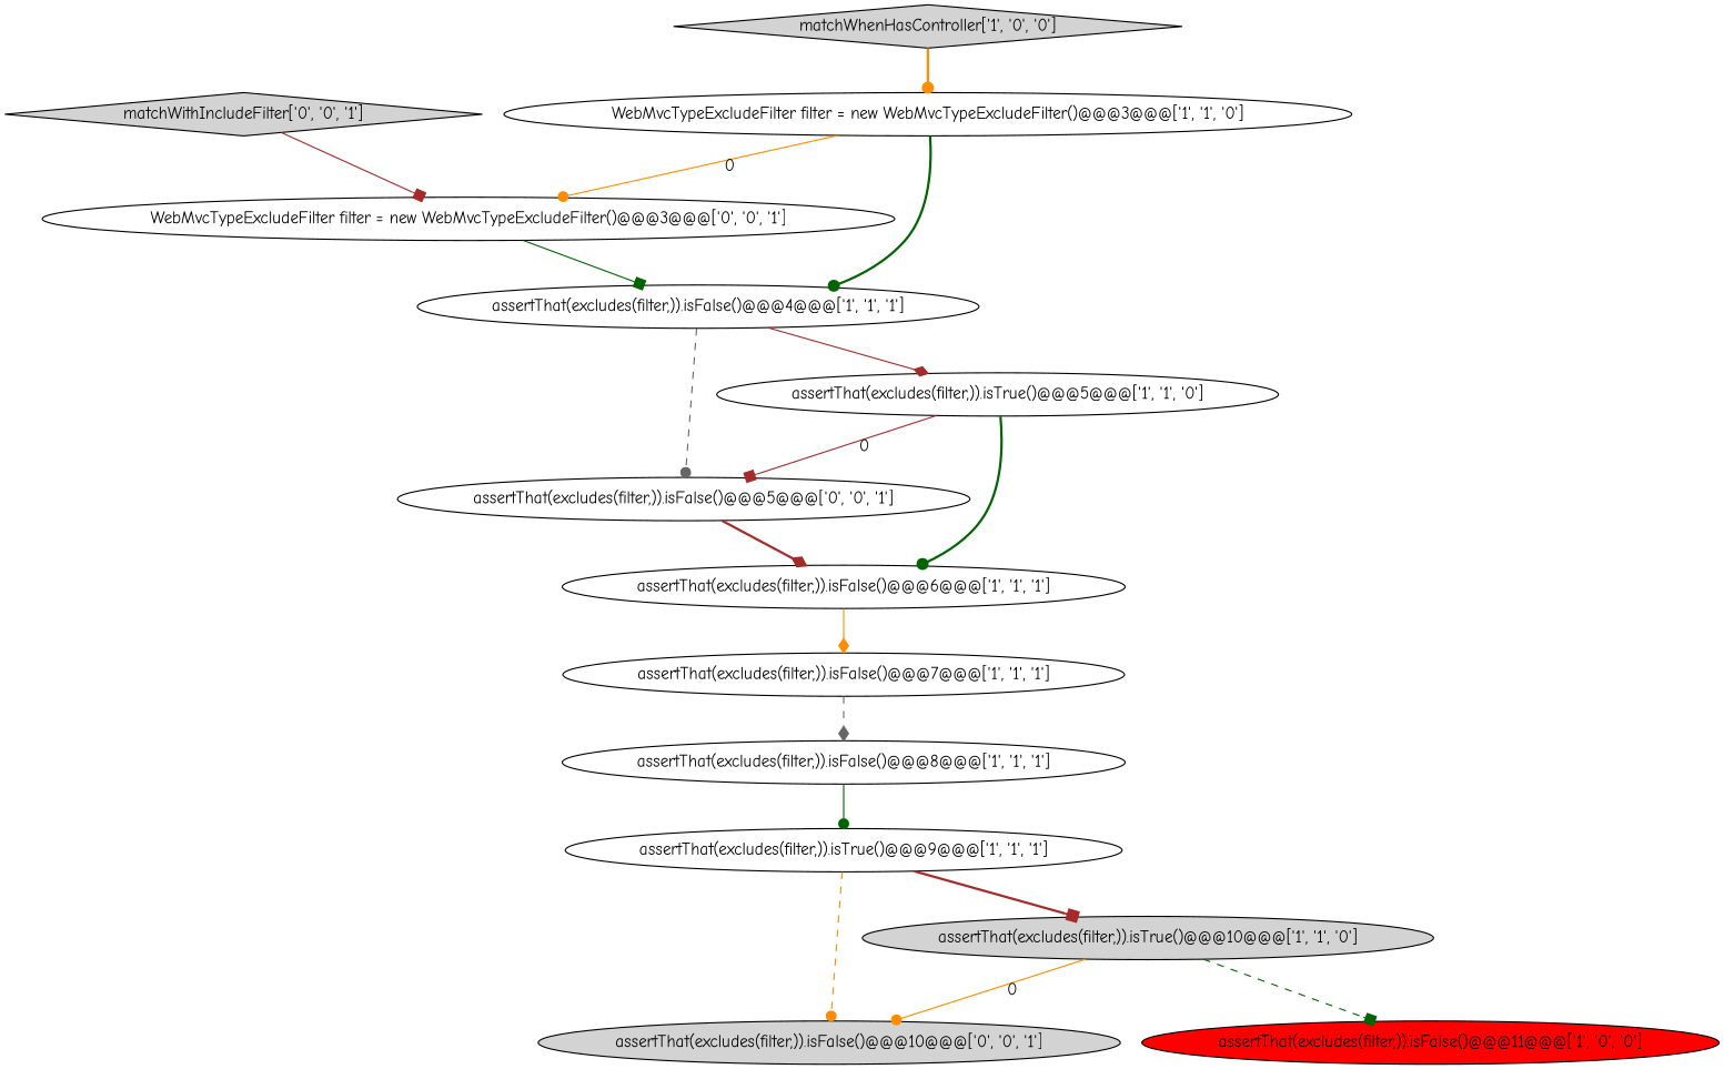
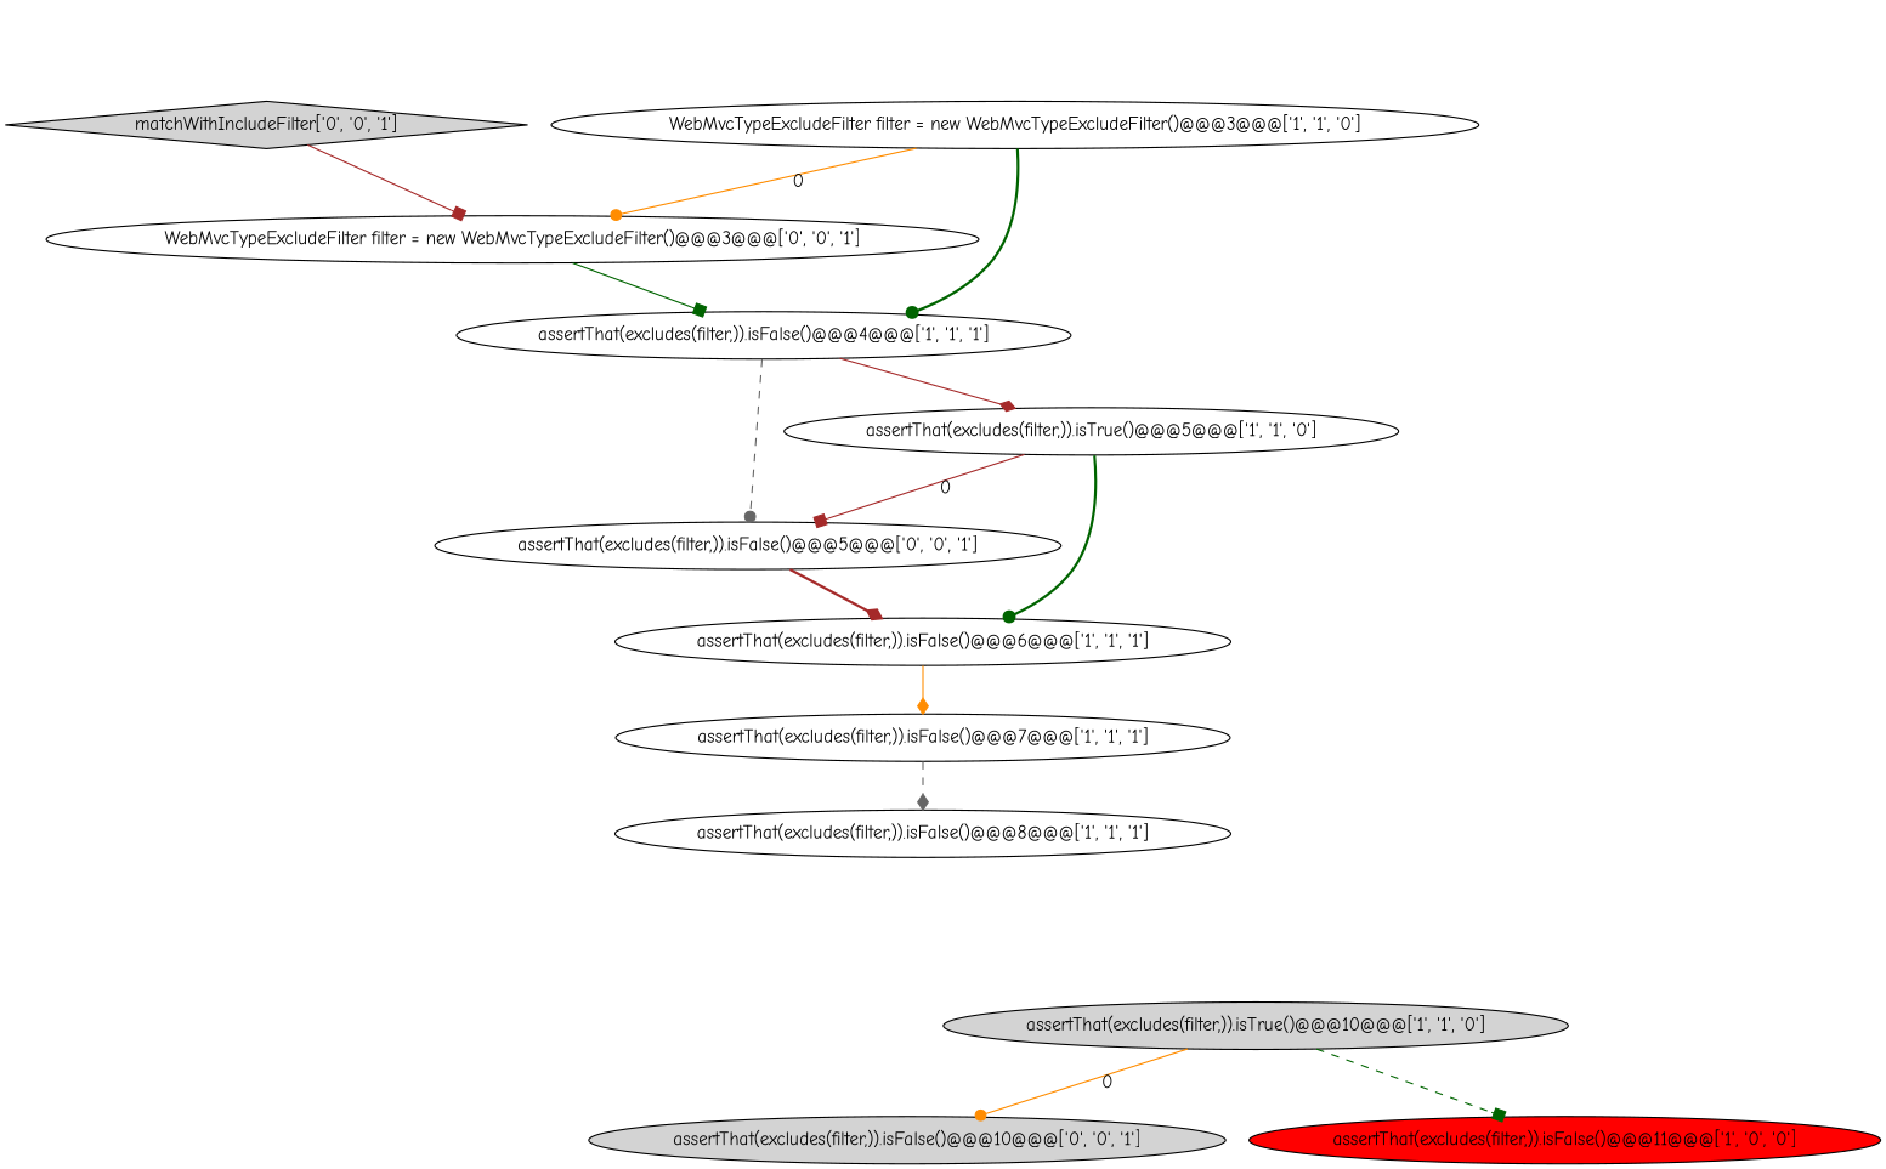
  digraph {
    fontname="Comic Neue"
    node [fillcolor=white fontname="Comic Neue" shape=ellipse style=filled]
    edge [arrowhead=dot color=darkorange fontname="Comic Neue" style=solid]
    n1 [label="assertThat(excludes(filter,)).isFalse()@@@6@@@['1', '1', '1']"]
    n2 [label="assertThat(excludes(filter,)).isFalse()@@@7@@@['1', '1', '1']"]
    n3 [label="assertThat(excludes(filter,)).isFalse()@@@8@@@['1', '1', '1']"]
    n4 [fillcolor=lightgray label="assertThat(excludes(filter,)).isFalse()@@@10@@@['0', '0', '1']"]
    n5 [fillcolor=lightgray label="matchWithIncludeFilter['0', '0', '1']" shape=diamond]
    n6 [label="WebMvcTypeExcludeFilter filter = new WebMvcTypeExcludeFilter()@@@3@@@['0', '0', '1']"]
    n7 [label="assertThat(excludes(filter,)).isFalse()@@@4@@@['1', '1', '1']"]
-   n8 [label="assertThat(excludes(filter,)).isTrue()@@@9@@@['1', '1', '1']"]
    n9 [fillcolor=lightgray label="assertThat(excludes(filter,)).isTrue()@@@10@@@['1', '1', '0']"]
    n10 [label="assertThat(excludes(filter,)).isFalse()@@@5@@@['0', '0', '1']"]
    n11 [label="WebMvcTypeExcludeFilter filter = new WebMvcTypeExcludeFilter()@@@3@@@['1', '1', '0']"]
    n12 [label="assertThat(excludes(filter,)).isTrue()@@@5@@@['1', '1', '0']"]
    n13 [fillcolor=red label="assertThat(excludes(filter,)).isFalse()@@@11@@@['1', '0', '0']"]
-   n14 [fillcolor=lightgray label="matchWhenHasController['1', '0', '0']" shape=diamond]
    n1 -> n2 [arrowhead=diamond]
    n2 -> n3 [arrowhead=diamond color=gray40 style=dashed]
-   n3 -> n8 [color=darkgreen]
    n5 -> n6 [arrowhead=box color=brown]
    n6 -> n7 [arrowhead=box color=darkgreen]
    n7 -> n10 [color=gray40 style=dashed]
    n7 -> n12 [arrowhead=diamond color=brown]
-   n8 -> n4 [style=dashed]
-   n8 -> n9 [arrowhead=box color=brown style=bold]
    n9 -> n4 [label=0]
    n9 -> n13 [arrowhead=box color=darkgreen style=dashed]
    n10 -> n1 [arrowhead=diamond color=brown style=bold]
    n11 -> n6 [label=0]
    n11 -> n7 [color=darkgreen style=bold]
    n12 -> n1 [color=darkgreen style=bold]
    n12 -> n10 [arrowhead=box color=brown label=0]
-   n14 -> n11 [style=bold]
  }
